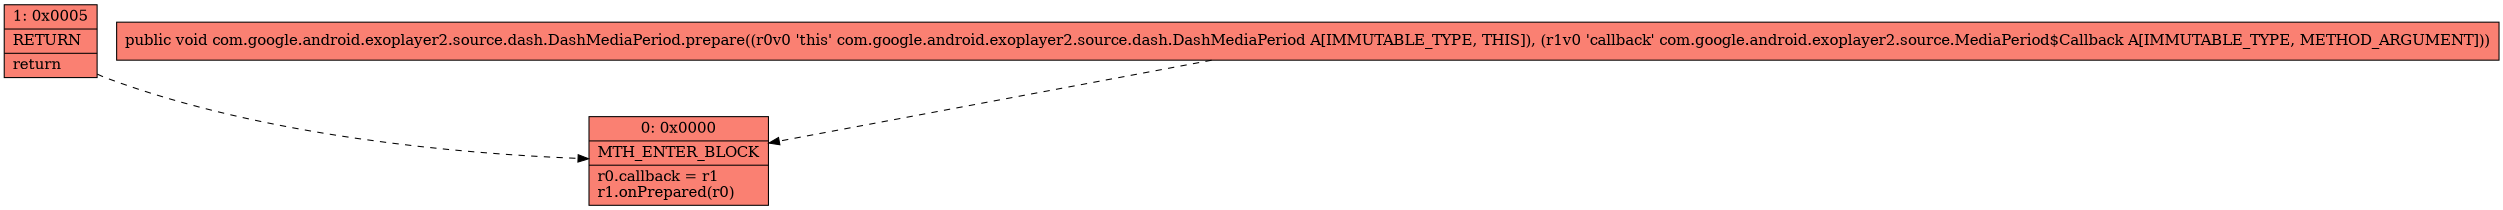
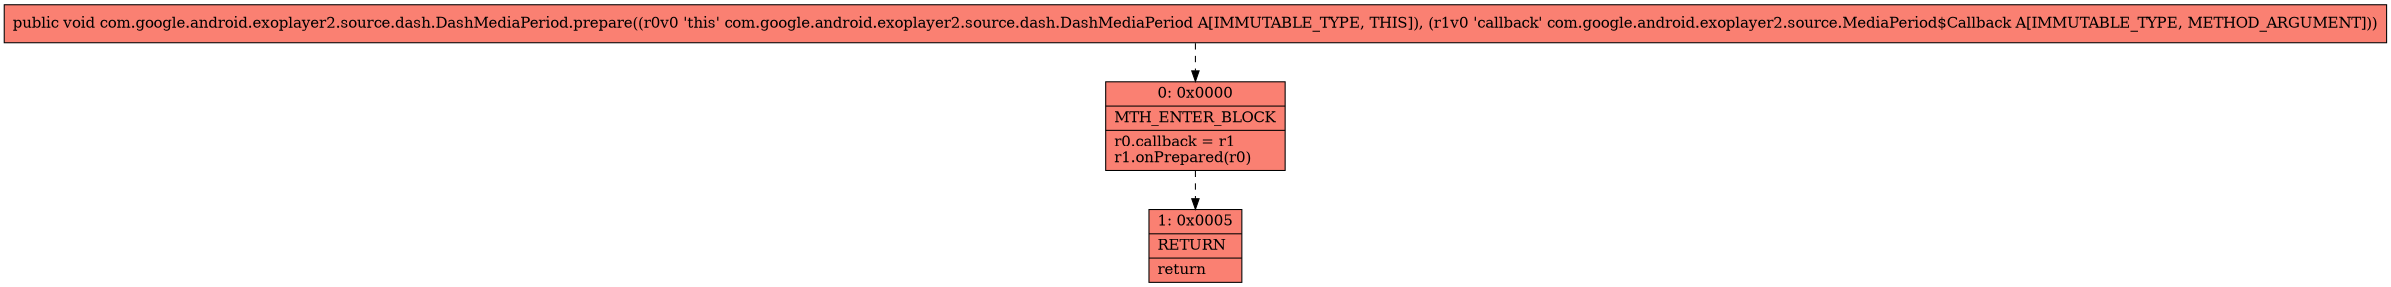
  digraph {
    node [shape=record style=filled fillcolor=salmon]
    edge [style=dashed]
    n1 [label="{0\:\ 0x0000|MTH_ENTER_BLOCK\l|r0.callback = r1\lr1.onPrepared(r0)\l}"]
    n2 [label="{1\:\ 0x0005|RETURN\l|return\l}"]
    n3 [label="{public void com.google.android.exoplayer2.source.dash.DashMediaPeriod.prepare((r0v0 'this' com.google.android.exoplayer2.source.dash.DashMediaPeriod A[IMMUTABLE_TYPE, THIS]), (r1v0 'callback' com.google.android.exoplayer2.source.MediaPeriod$Callback A[IMMUTABLE_TYPE, METHOD_ARGUMENT])) }"]
-   n2 -> n1
+   n1 -> n2
    n3 -> n1
  }
